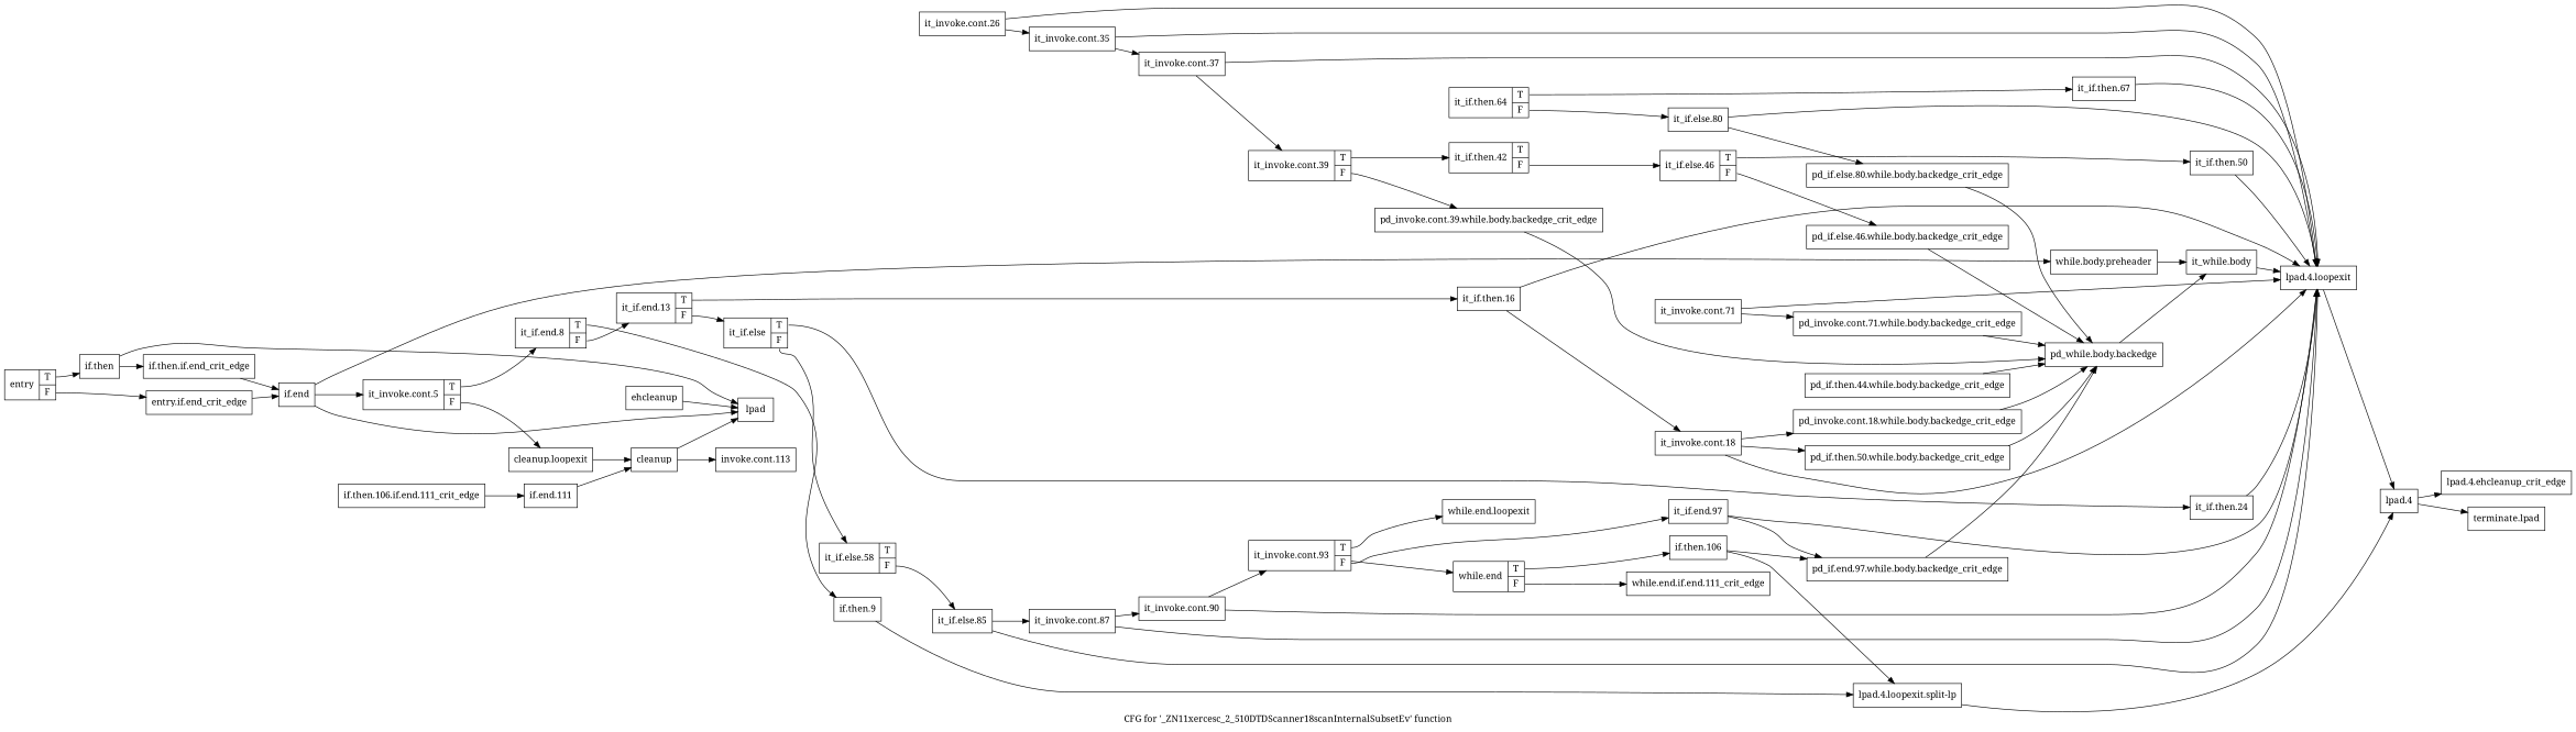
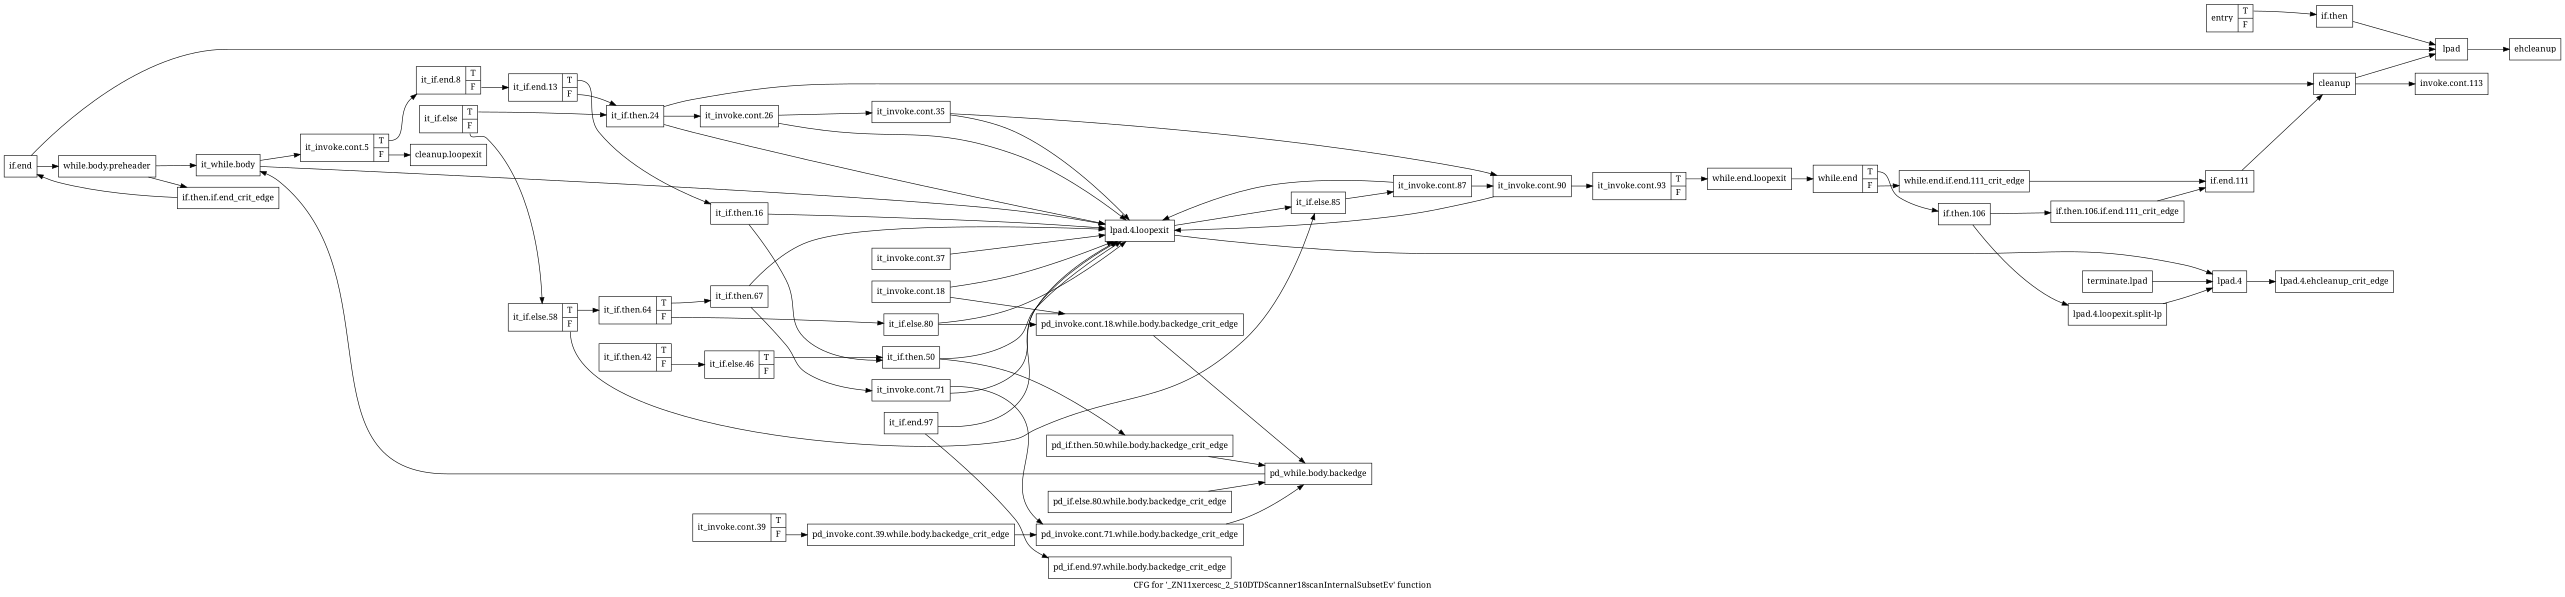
  digraph {
    fontname="Noto Serif"
    label="CFG for '_ZN11xercesc_2_510DTDScanner18scanInternalSubsetEv' function"
    rankdir=LR
    node [fontname="Noto Serif" shape=record]
    edge [fontname="Noto Serif"]
    n1 [label="{entry|{<s0>T|<s1>F}}"]
    n2 [label="{if.then}"]
-   n3 [label="{entry.if.end_crit_edge}"]
    n4 [label="{if.then.if.end_crit_edge}"]
    n5 [label="{lpad}"]
    n6 [label="{if.end}"]
    n7 [label="{ehcleanup}"]
    n8 [label="{while.body.preheader}"]
    n9 [label="{it_while.body}"]
    n10 [label="{it_invoke.cont.5|{<s0>T|<s1>F}}"]
    n11 [label="{lpad.4.loopexit}"]
    n12 [label="{it_if.end.8|{<s0>T|<s1>F}}"]
    n13 [label="{cleanup.loopexit}"]
    n14 [label="{lpad.4}"]
-   n15 [label="{if.then.9}"]
    n16 [label="{it_if.end.13|{<s0>T|<s1>F}}"]
    n17 [label="{cleanup}"]
    n18 [label="{lpad.4.ehcleanup_crit_edge}"]
    n19 [label="{terminate.lpad}"]
    n20 [label="{lpad.4.loopexit.split-lp}"]
    n21 [label="{it_if.then.16}"]
    n22 [label="{it_if.else|{<s0>T|<s1>F}}"]
    n23 [label="{invoke.cont.113}"]
    n24 [label="{it_invoke.cont.18}"]
    n25 [label="{it_if.then.24}"]
    n26 [label="{it_if.else.58|{<s0>T|<s1>F}}"]
    n27 [label="{while.end|{<s0>T|<s1>F}}"]
    n28 [label="{if.then.106}"]
    n29 [label="{while.end.if.end.111_crit_edge}"]
    n30 [label="{if.then.106.if.end.111_crit_edge}"]
    n31 [label="{if.end.111}"]
    n32 [label="{pd_invoke.cont.18.while.body.backedge_crit_edge}"]
    n33 [label="{it_invoke.cont.26}"]
    n34 [label="{it_if.then.64|{<s0>T|<s1>F}}"]
    n35 [label="{it_if.else.85}"]
    n36 [label="{pd_while.body.backedge}"]
    n37 [label="{it_invoke.cont.35}"]
    n38 [label="{it_if.then.67}"]
    n39 [label="{it_if.else.80}"]
    n40 [label="{it_invoke.cont.87}"]
    n41 [label="{it_invoke.cont.37}"]
    n42 [label="{it_invoke.cont.39|{<s0>T|<s1>F}}"]
    n43 [label="{it_if.then.42|{<s0>T|<s1>F}}"]
    n44 [label="{pd_invoke.cont.39.while.body.backedge_crit_edge}"]
    n45 [label="{it_if.else.46|{<s0>T|<s1>F}}"]
    n46 [label="{it_if.then.50}"]
-   n47 [label="{pd_if.else.46.while.body.backedge_crit_edge}"]
-   n48 [label="{pd_if.then.44.while.body.backedge_crit_edge}"]
    n49 [label="{pd_if.then.50.while.body.backedge_crit_edge}"]
    n50 [label="{it_invoke.cont.71}"]
    n51 [label="{pd_if.else.80.while.body.backedge_crit_edge}"]
    n52 [label="{it_invoke.cont.90}"]
    n53 [label="{pd_invoke.cont.71.while.body.backedge_crit_edge}"]
    n54 [label="{it_invoke.cont.93|{<s0>T|<s1>F}}"]
    n55 [label="{while.end.loopexit}"]
    n56 [label="{it_if.end.97}"]
    n57 [label="{pd_if.end.97.while.body.backedge_crit_edge}"]
    n1 -> n2 [tailport=s0]
-   n1 -> n3 [tailport=s1]
-   n2 -> n4
+   n8 -> n4
    n2 -> n5
-   n3 -> n6
    n4 -> n6
-   n7 -> n5
+   n5 -> n7
    n6 -> n5
    n6 -> n8
    n8 -> n9
-   n6 -> n10
+   n9 -> n10
    n9 -> n11
    n10 -> n12 [tailport=s0]
    n10 -> n13 [tailport=s1]
    n11 -> n14
-   n12 -> n15 [tailport=s0]
    n12 -> n16 [tailport=s1]
-   n13 -> n17
+   n25 -> n17
    n14 -> n18
-   n14 -> n19
-   n15 -> n20
+   n19 -> n14
    n16 -> n21 [tailport=s0]
-   n16 -> n22 [tailport=s1]
+   n16 -> n25 [tailport=s1]
    n17 -> n5
    n17 -> n23
    n20 -> n14
    n21 -> n11
-   n21 -> n24
+   n21 -> n46
    n22 -> n25 [tailport=s0]
    n22 -> n26 [tailport=s1]
    n24 -> n11
    n24 -> n32
    n25 -> n11
+   n25 -> n33
+   n26 -> n34 [tailport=s0]
    n26 -> n35 [tailport=s1]
    n27 -> n28 [tailport=s0]
    n27 -> n29 [tailport=s1]
    n28 -> n20
-   n28 -> n57
+   n28 -> n30
+   n29 -> n31
    n30 -> n31
    n31 -> n17
    n32 -> n36
    n33 -> n11
    n33 -> n37
    n34 -> n38 [tailport=s0]
    n34 -> n39 [tailport=s1]
-   n35 -> n11
+   n11 -> n35
    n35 -> n40
    n36 -> n9
    n37 -> n11
-   n37 -> n41
+   n37 -> n52
    n38 -> n11
+   n38 -> n50
    n39 -> n11
-   n39 -> n51
+   n39 -> n32
    n40 -> n11
    n40 -> n52
    n41 -> n11
-   n41 -> n42
-   n42 -> n43 [tailport=s0]
    n42 -> n44 [tailport=s1]
    n43 -> n45 [tailport=s1]
-   n44 -> n36
+   n44 -> n53
    n45 -> n46 [tailport=s0]
-   n45 -> n47 [tailport=s1]
    n46 -> n11
-   n24 -> n49
-   n47 -> n36
-   n48 -> n36
+   n46 -> n49
    n49 -> n36
    n50 -> n11
    n50 -> n53
    n51 -> n36
    n52 -> n11
    n52 -> n54
    n53 -> n36
    n54 -> n55 [tailport=s0]
-   n54 -> n56 [tailport=s1]
-   n54 -> n27
+   n55 -> n27
    n56 -> n11
    n56 -> n57
-   n57 -> n36
  }
